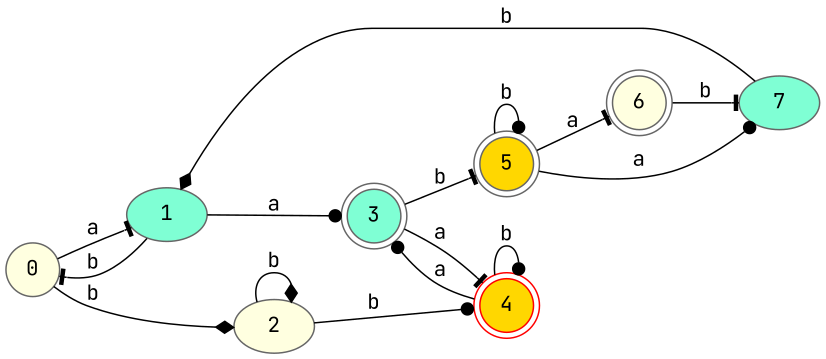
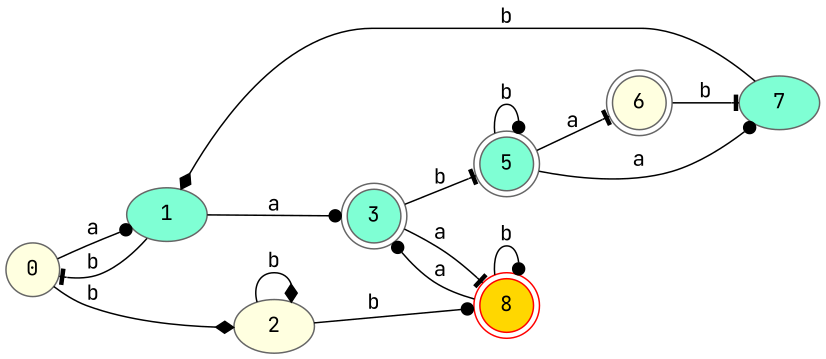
  digraph {
    fontname="JetBrains Mono"
    rankdir=LR
    node [color=gray40 fillcolor=lightyellow fontname="JetBrains Mono" shape=doublecircle style=filled]
    edge [arrowhead=tee fontname="JetBrains Mono"]
    0 [shape=circle]
    1 [fillcolor=aquamarine shape=""]
    2 [shape=ellipse]
    3 [fillcolor=aquamarine]
-   4 [color=red fillcolor=gold]
-   5 [fillcolor=gold]
+   4 [color=red fillcolor=gold label=8]
+   5 [fillcolor=aquamarine]
    6
    7 [fillcolor=aquamarine shape=""]
-   0 -> 1 [label=a]
+   0 -> 1 [arrowhead=dot label=a]
    0 -> 2 [arrowhead=diamond label=b]
    1 -> 0 [label=b]
    1 -> 3 [arrowhead=dot label=a]
    2 -> 2 [arrowhead=diamond label=b]
    2 -> 4 [arrowhead=dot label=b]
    3 -> 4 [label=a]
    3 -> 5 [label=b]
    4 -> 3 [arrowhead=dot label=a]
    4 -> 4 [arrowhead=dot label=b]
    5 -> 5 [arrowhead=dot label=b]
    5 -> 6 [label=a]
    5 -> 7 [arrowhead=dot label=a]
    6 -> 7 [label=b]
    7 -> 1 [arrowhead=diamond label=b]
  }
